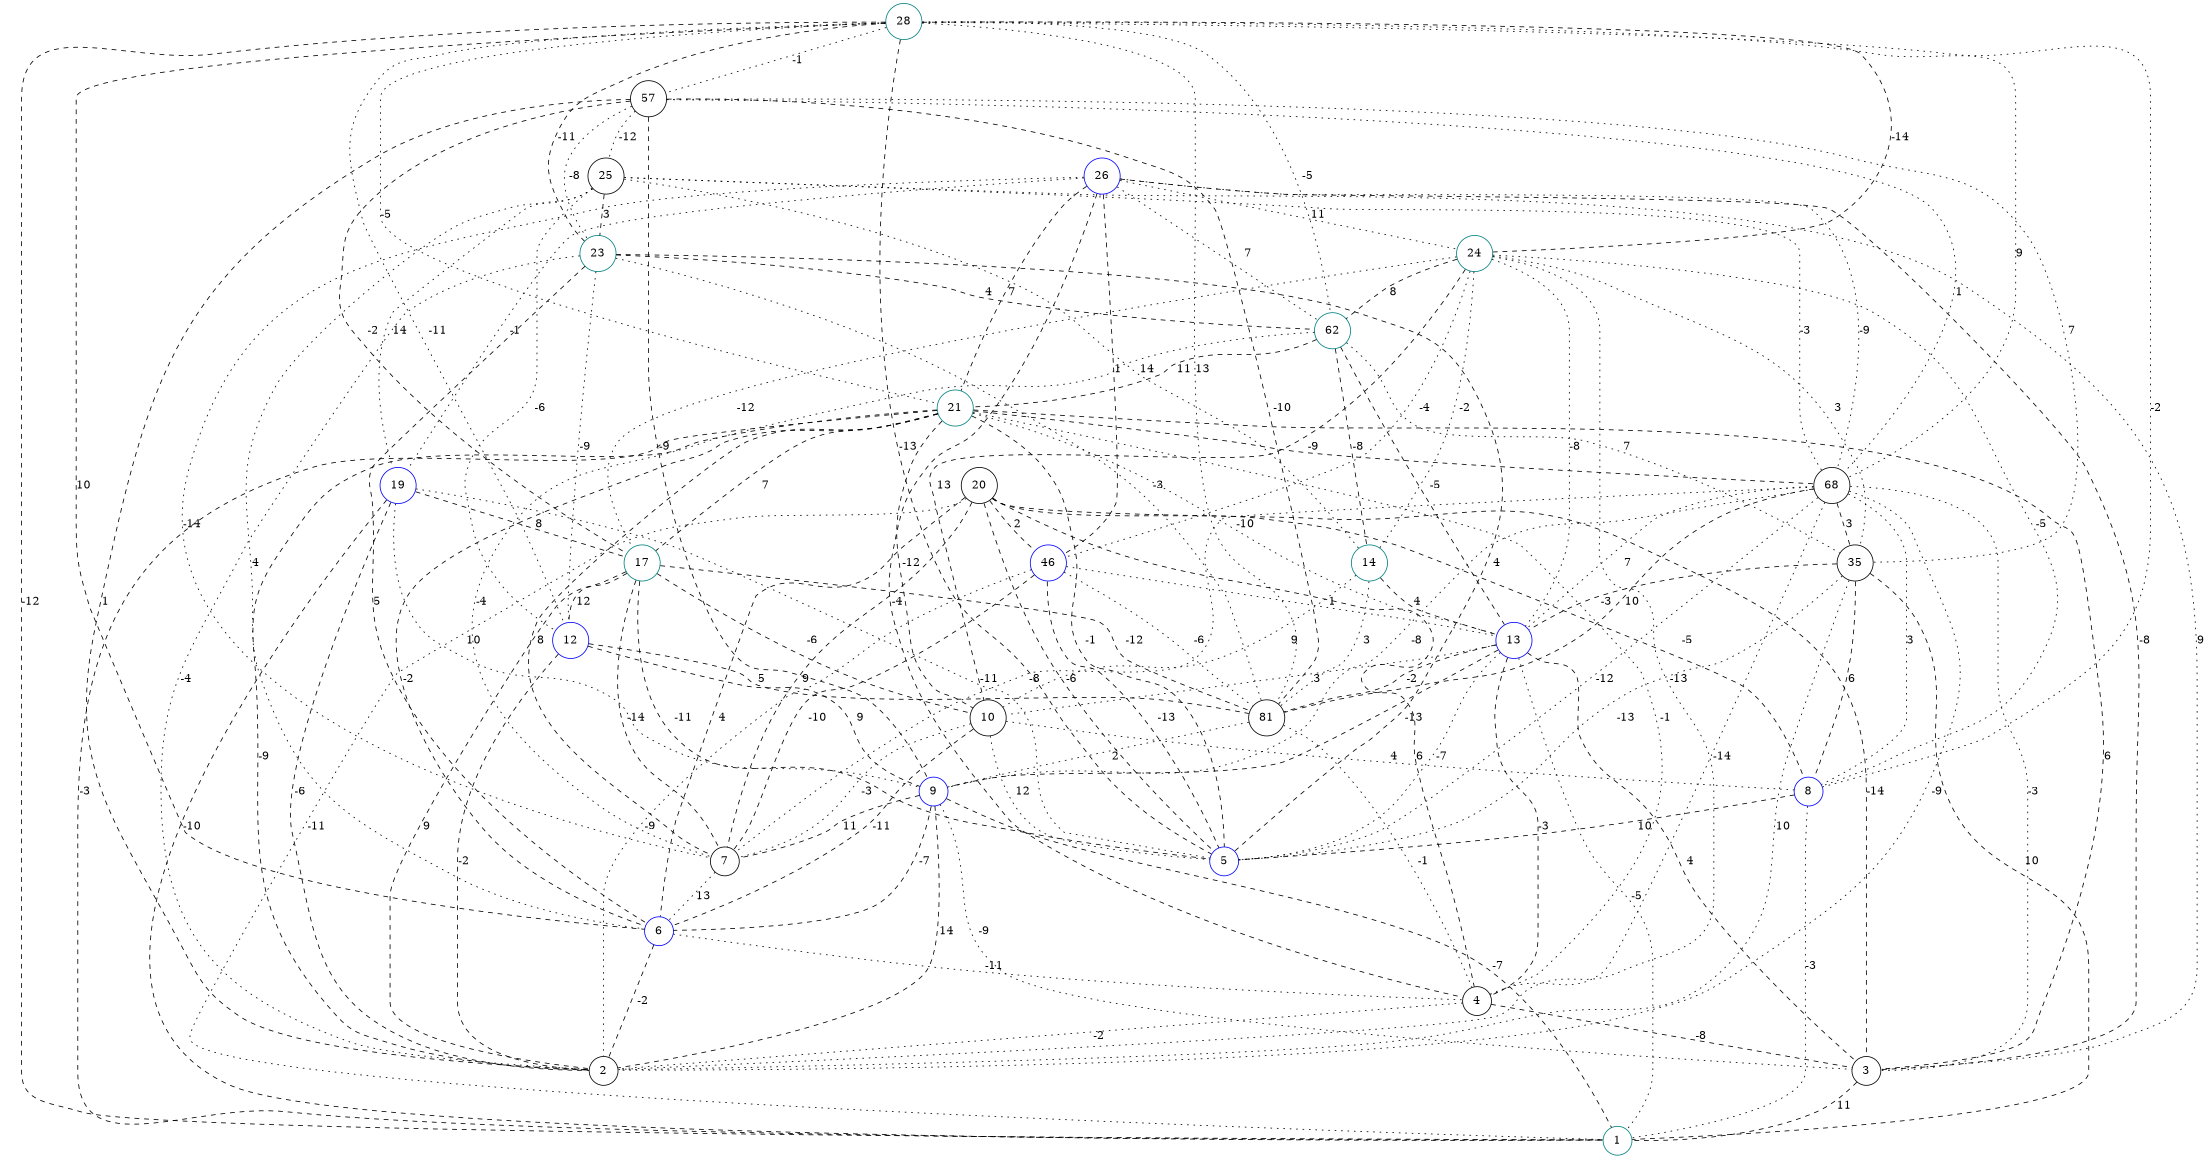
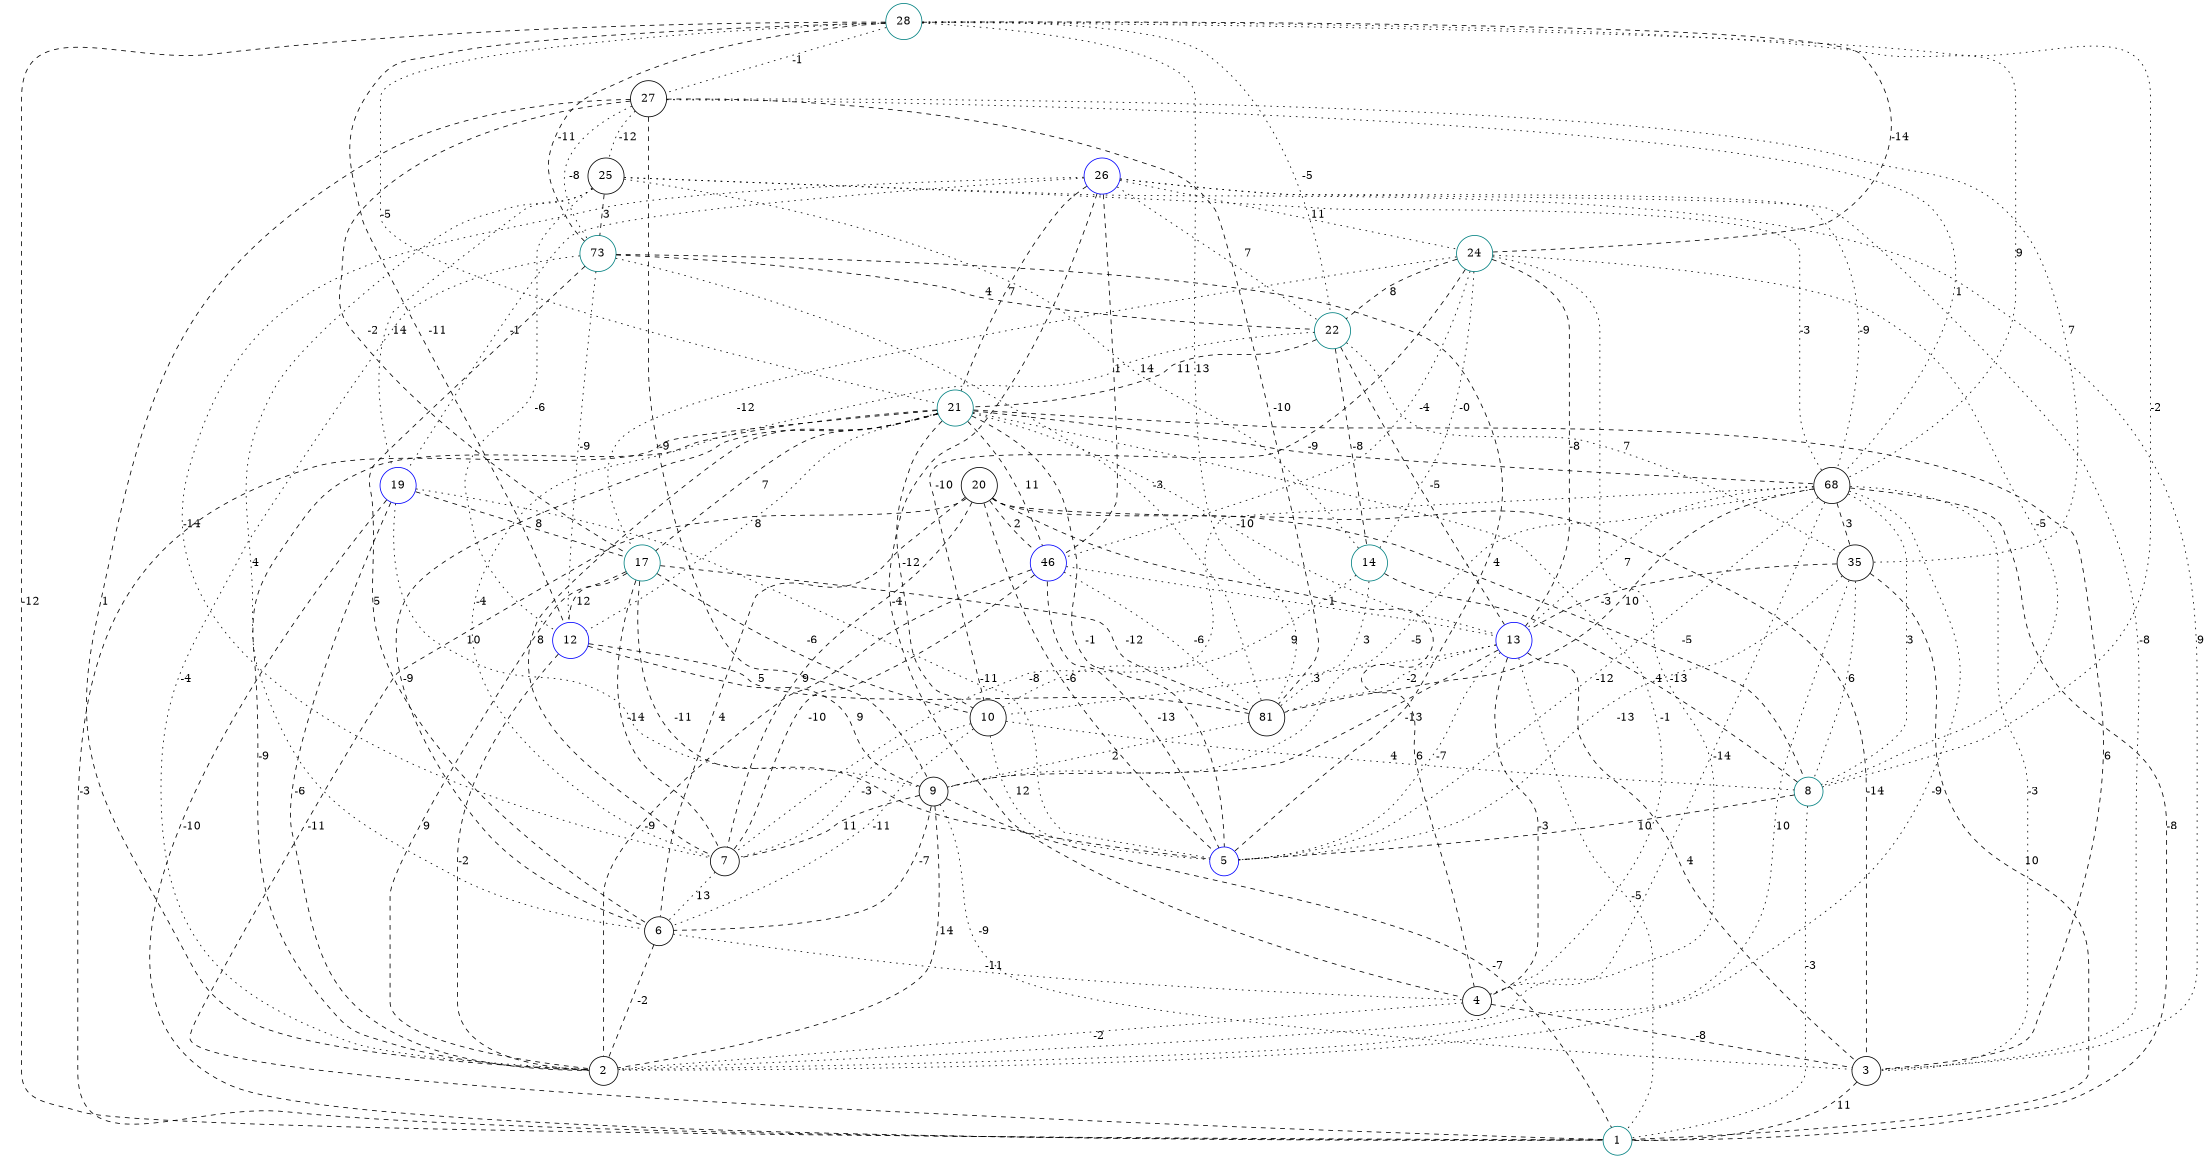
  graph {
    fontname="Helvetica,Arial,sans-serif"
    node [color=black shape=circle]
    edge [style=dashed]
    28 [color=teal]
    1 [color=teal]
    5 [color=blue]
-   6 [color=blue]
-   8 [color=blue]
+   6
+   8 [color=teal]
    n6 [label=81]
    12 [color=blue]
    n8 [label=68]
    21 [color=teal]
-   22 [color=teal label=62]
-   23 [color=teal]
+   22 [color=teal]
+   23 [color=teal label=73]
    24 [color=teal]
-   27 [label=57]
+   27
    2
    4
-   9 [color=blue]
+   9
    n17 [label=35]
    3
    7
    13 [color=blue]
    17 [color=teal]
    n22 [color=blue label=46]
    10
    14 [color=teal]
    25
    20
    19 [color=blue]
    26 [color=blue]
    28 -- 1 [label=-12]
-   28 -- 5 [label=-13]
-   28 -- 6 [label=10]
    28 -- 8 [label=-2 style=dotted]
    28 -- n6 [label=13 style=dotted]
-   28 -- 12 [label=-11 style=dotted]
+   28 -- 12 [label=-11]
    28 -- n8 [label=9 style=dotted]
    28 -- 21 [label=-5 style=dotted]
    28 -- 22 [label=-5 style=dotted]
    28 -- 23 [label=-11]
    28 -- 24 [label=-14]
    28 -- 27 [label=-1 style=dotted]
    6 -- 2 [label=-2]
    6 -- 4 [label=-11 style=dotted]
    8 -- 1 [label=-3 style=dotted]
    8 -- 5 [label=10]
-   n6 -- 4 [label=-1 style=dotted]
    n6 -- 9 [label=2 style=dotted]
    12 -- n6 [label=5]
    12 -- 2 [label=-2]
    12 -- 9 [label=9]
+   n8 -- 1 [label=-8]
    n8 -- 5 [label=-12 style=dotted]
    n8 -- 8 [label=3 style=dotted]
    n8 -- n6 [label=10]
    n8 -- 2 [label=-9 style=dotted]
    n8 -- 4 [label=-14 style=dotted]
-   n8 -- 9 [label=-8 style=dotted]
+   n8 -- 9 [label=-5 style=dotted]
    n8 -- n17 [label=3]
    n8 -- 3 [label=-3 style=dotted]
    n8 -- 7 [label=-8 style=dotted]
    n8 -- 13 [label=7 style=dotted]
    21 -- 1 [label=-3]
    21 -- 5 [label=-1]
-   21 -- 6 [label=-2]
+   21 -- 6 [label=-9]
+   21 -- 12 [label=8 style=dotted]
    21 -- n8 [label=-9]
    21 -- 2 [label=-9]
    21 -- 4 [label=-1 style=dotted]
    21 -- 3 [label=6]
    21 -- 7 [label=8]
    21 -- 13 [label=-10 style=dotted]
    21 -- 17 [label=7]
+   21 -- n22 [label=11]
    21 -- 10 [label=-12]
    22 -- 21 [label=11]
    22 -- n17 [label=7 style=dotted]
    22 -- 7 [label=-4 style=dotted]
    22 -- 13 [label=-5]
    22 -- 14 [label=-8]
    23 -- 5 [label=4]
    23 -- 6 [label=5]
    23 -- n6 [label=-3 style=dotted]
    23 -- 12 [label=-9 style=dotted]
    23 -- 22 [label=4]
    23 -- 2 [label=-4 style=dotted]
    24 -- 8 [label=-5 style=dotted]
    24 -- 22 [label=8]
    24 -- 2 [label=-13 style=dotted]
-   24 -- n17 [label=3 style=dotted]
-   24 -- 13 [label=-8 style=dotted]
+   24 -- 13 [label=-8]
    24 -- 17 [label=-12 style=dotted]
    24 -- n22 [label=-4 style=dotted]
-   24 -- 10 [label=13]
-   24 -- 14 [label=-2 style=dotted]
+   24 -- 10 [label=-10]
+   24 -- 14 [label=-0 style=dotted]
    27 -- n6 [label=-10]
    27 -- n8 [label=1 style=dotted]
    27 -- 23 [label=-8 style=dotted]
    27 -- 2 [label=1]
    27 -- 9 [label=-9]
    27 -- n17 [label=7 style=dotted]
    27 -- 17 [label=-2]
    27 -- 25 [label=-12 style=dotted]
    4 -- 2 [label=-2 style=dotted]
    4 -- 3 [label=-8]
    9 -- 1 [label=-7]
    9 -- 6 [label=-7]
    9 -- 2 [label=14]
    9 -- 3 [label=-9 style=dotted]
    9 -- 7 [label=11]
    n17 -- 1 [label=10]
    n17 -- 5 [label=-13 style=dotted]
-   n17 -- 8 [label=6]
+   n17 -- 8 [label=6 style=dotted]
    n17 -- 2 [label=10 style=dotted]
    n17 -- 13 [label=-3]
    3 -- 1 [label=11]
    7 -- 6 [label=13 style=dotted]
    13 -- 1 [label=-5 style=dotted]
    13 -- 5 [label=-7 style=dotted]
-   13 -- n6 [label=-2]
+   13 -- n6 [label=-2 style=dotted]
    13 -- 4 [label=-3]
    13 -- 9 [label=-13]
    13 -- 3 [label=4]
    13 -- 10 [label=3 style=dotted]
    17 -- 5 [label=-11]
    17 -- n6 [label=-12]
    17 -- 12 [label=12]
    17 -- 2 [label=9]
    17 -- 7 [label=-14]
    17 -- 10 [label=-6]
    n22 -- 5 [label=-13]
    n22 -- n6 [label=-6 style=dotted]
-   n22 -- 2 [label=-9 style=dotted]
+   n22 -- 2 [label=-9]
    n22 -- 7 [label=-10]
    n22 -- 13 [label=1 style=dotted]
    10 -- 5 [label=12 style=dotted]
-   10 -- 6 [label=-11]
+   10 -- 6 [label=-11 style=dotted]
    10 -- 8 [label=4 style=dotted]
    10 -- 7 [label=-3 style=dotted]
-   14 -- 13 [label=4]
+   14 -- 8 [label=4]
    14 -- n6 [label=3 style=dotted]
    14 -- 10 [label=9 style=dotted]
    25 -- 6 [label=4 style=dotted]
    25 -- 12 [label=-6 style=dotted]
    25 -- n8 [label=-3 style=dotted]
    25 -- 23 [label=3]
    25 -- 3 [label=9 style=dotted]
    25 -- 14 [label=14 style=dotted]
    25 -- 19 [label=14 style=dotted]
-   20 -- 1 [label=-11 style=dotted]
+   20 -- 1 [label=-11]
    20 -- 5 [label=-6]
    20 -- 6 [label=4]
    20 -- 8 [label=-5]
    20 -- 4 [label=6]
    20 -- 3 [label=-14]
    20 -- 7 [label=9]
    20 -- n22 [label=2]
    19 -- 1 [label=-10]
    19 -- 5 [label=-11 style=dotted]
    19 -- 2 [label=-6]
    19 -- 9 [label=10 style=dotted]
    19 -- 17 [label=8]
    26 -- n8 [label=-9 style=dotted]
    26 -- 21 [label=7]
    26 -- 22 [label=7 style=dotted]
    26 -- 24 [label=11 style=dotted]
    26 -- 4 [label=-4]
-   26 -- 3 [label=-8]
+   26 -- 3 [label=-8 style=dotted]
    26 -- 7 [label=-14 style=dotted]
    26 -- n22 [label=1]
    26 -- 19 [label=-1 style=dotted]
  }
